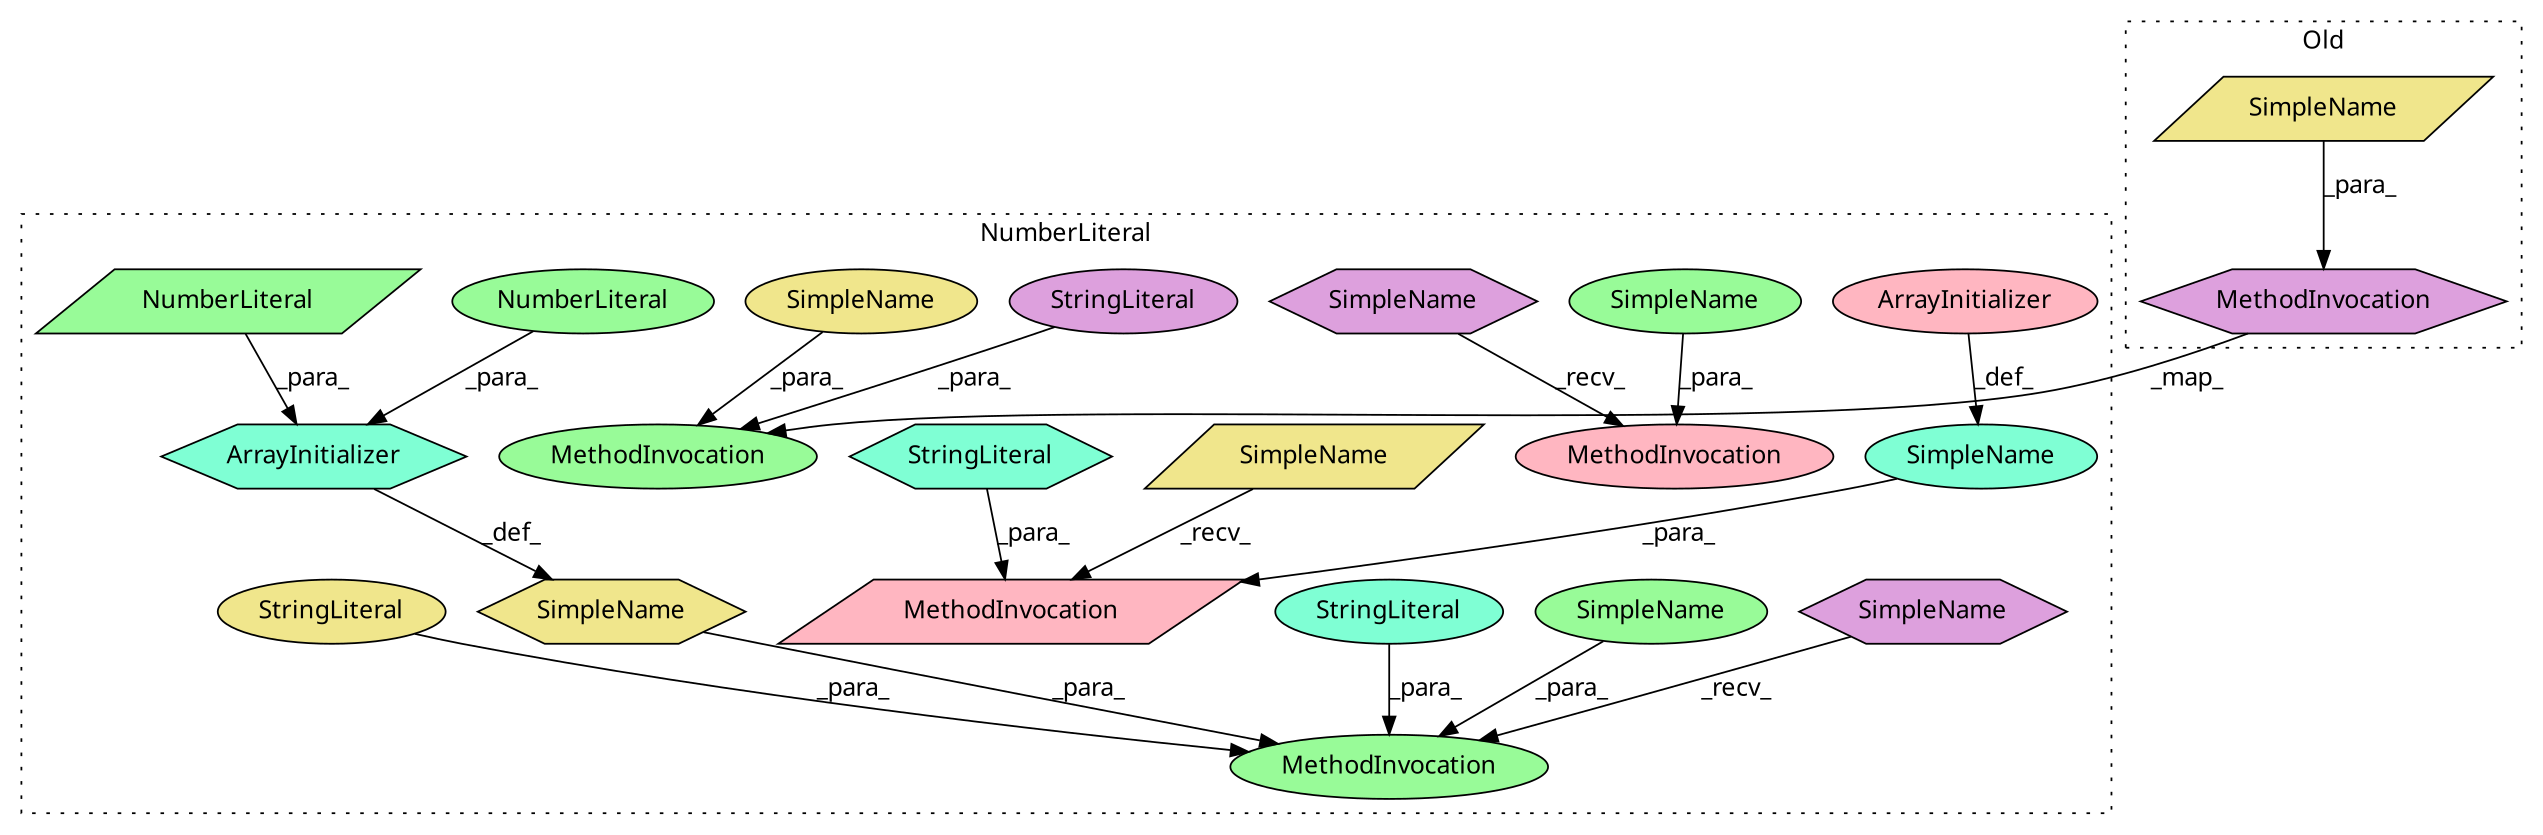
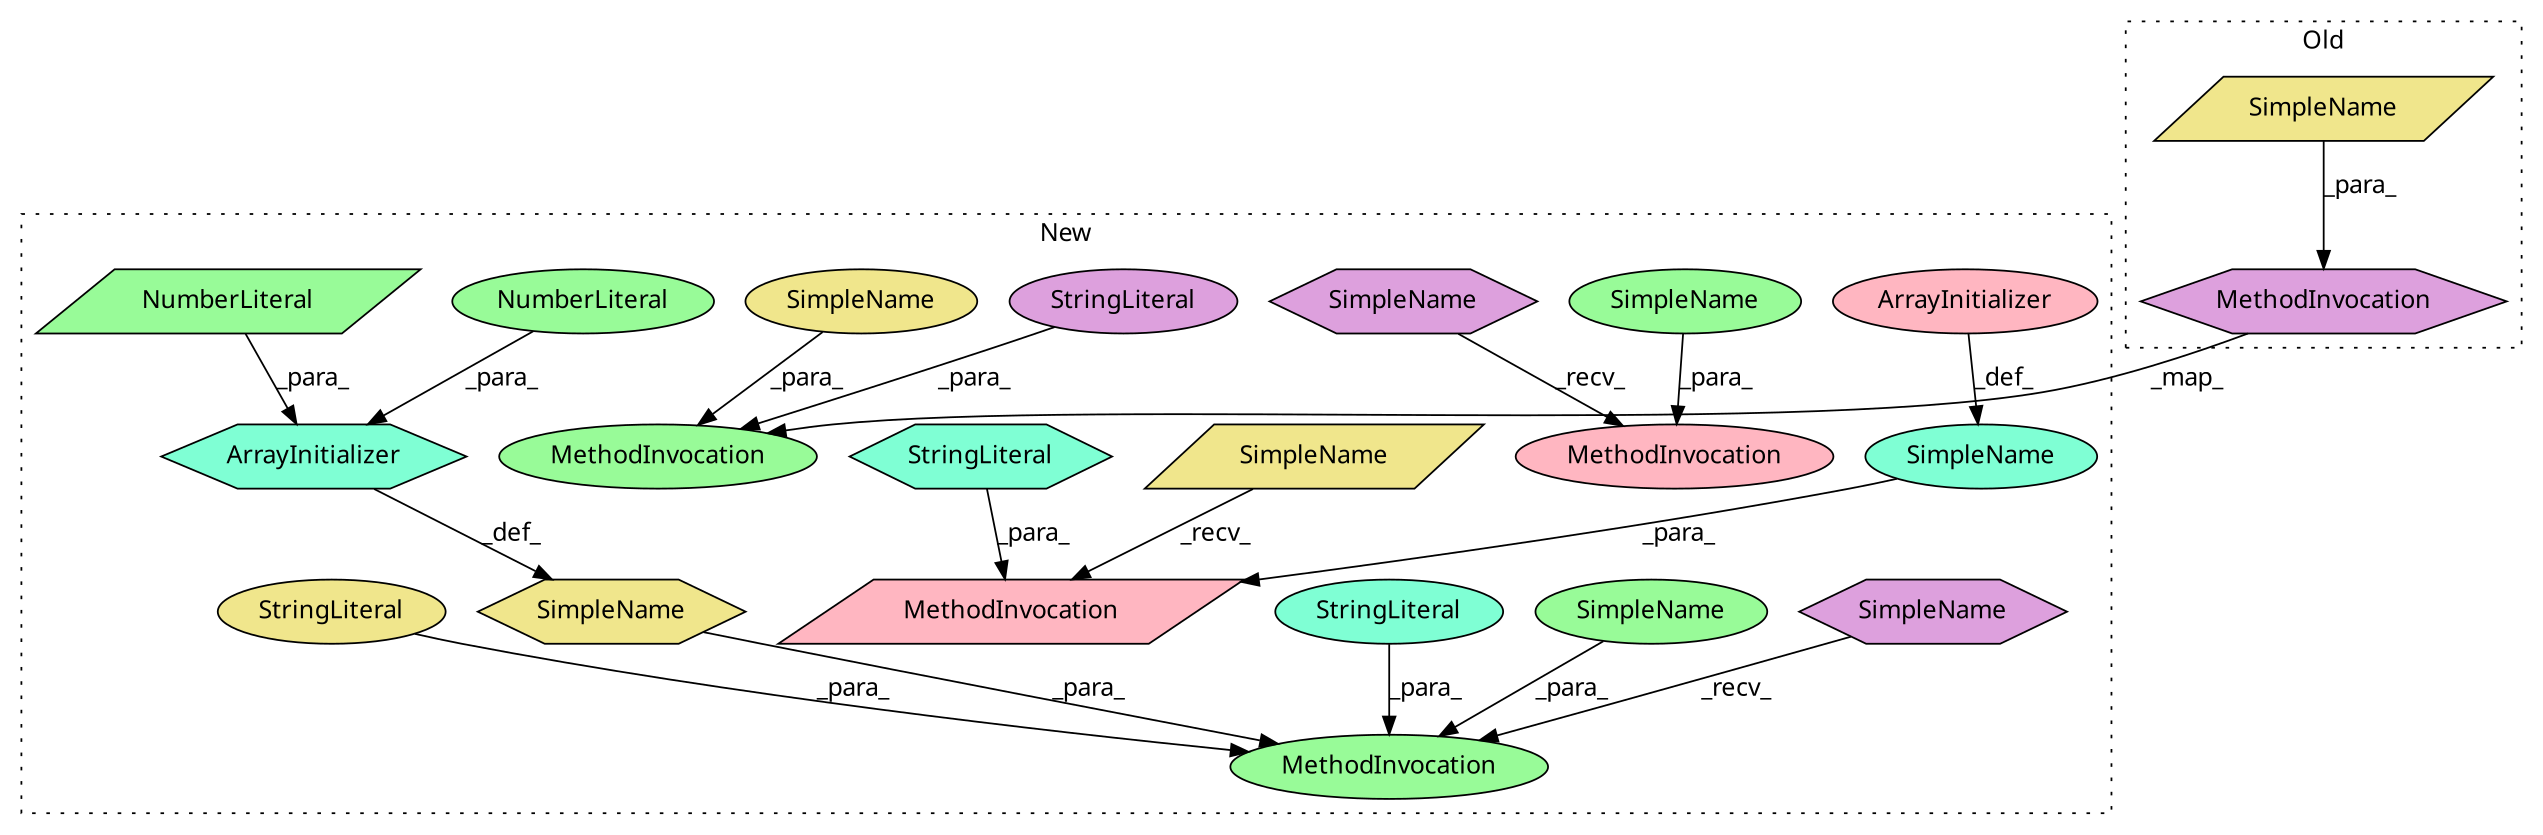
  digraph {
    fontname="Noto Sans"
    node [a=42 l=3 shape=ellipse style=filled fillcolor=palegreen fontname="Noto Sans"]
    edge [fontname="Noto Sans"]
    n1 [a=32 l="3,1" label=MethodInvocation s="2822,2858" shape=hexagon fillcolor=plum]
    n2 [label=SimpleName shape=parallelogram fillcolor=khaki l=""]
    n3 [a=4 l="1,1" label=ArrayInitializer s="1612,1616" shape=hexagon fillcolor=aquamarine]
    n4 [a=4 l=2 label=ArrayInitializer s=1544 fillcolor=lightpink]
    n5 [a=32 l="3,1" label=MethodInvocation s="1511,1547" shape=parallelogram fillcolor=lightpink]
    n6 [a=32 l="3,1" label=MethodInvocation s="1633,1664" fillcolor=lightpink]
    n7 [a=32 l="3,1" label=MethodInvocation s="1553,1590"]
    n8 [a=32 l="3,1" label=MethodInvocation s="1596,1627"]
    n9 [a=34 l=1 label=NumberLiteral s=1613 shape=parallelogram]
    n10 [label=SimpleName l=""]
    n11 [label=SimpleName s=1592 shape=hexagon fillcolor=plum]
    n12 [label=SimpleName l=""]
    n13 [label=SimpleName s=1629 shape=hexagon fillcolor=plum]
    n14 [label=SimpleName shape=hexagon fillcolor=khaki l=""]
    n15 [label=SimpleName fillcolor=khaki l=""]
    n16 [label=SimpleName fillcolor=aquamarine l=""]
    n17 [label=SimpleName s=1507 shape=parallelogram fillcolor=khaki]
    n18 [a=45 label=StringLiteral s=1599 fillcolor=aquamarine]
    n19 [a=45 label=StringLiteral s=1514 shape=hexagon fillcolor=aquamarine]
    n20 [a=45 label=StringLiteral s=1572 fillcolor=plum]
    n21 [a=34 l=1 label=NumberLiteral s=1615]
    n22 [a=45 label=StringLiteral s=1618 fillcolor=khaki]
    subgraph cluster_1 {
      label=Old
      style=dotted
      n1
      n2
    }
    subgraph cluster_2 {
-     label=NumberLiteral
+     label=New
      style=dotted
      n3
      n4
      n5
      n6
      n7
      n8
      n9
      n10
      n11
      n12
      n13
      n14
      n15
      n16
      n17
      n18
      n19
      n20
      n21
      n22
    }
    n1 -> n7 [label=_map_]
    n2 -> n1 [label=_para_]
    n3 -> n14 [label=_def_]
    n4 -> n16 [label=_def_]
    n9 -> n3 [label=_para_]
    n10 -> n6 [label=_para_]
    n11 -> n8 [label=_recv_]
    n12 -> n8 [label=_para_]
    n13 -> n6 [label=_recv_]
    n14 -> n8 [label=_para_]
    n15 -> n7 [label=_para_]
    n16 -> n5 [label=_para_]
    n17 -> n5 [label=_recv_]
    n18 -> n8 [label=_para_]
    n19 -> n5 [label=_para_]
    n20 -> n7 [label=_para_]
    n21 -> n3 [label=_para_]
    n22 -> n8 [label=_para_]
  }
